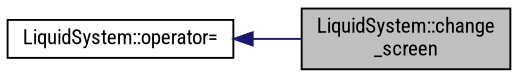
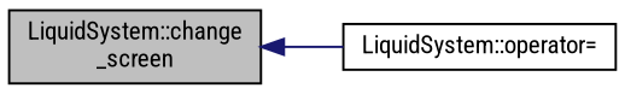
  digraph {
    rankdir=LR
    fontname="Roboto Condensed"
    node [color=black fontname="Roboto Condensed" fontsize=11 shape=record style=filled]
    n1 [fillcolor=grey75 fontcolor=black height=0.2 label="LiquidSystem::change\l_screen" width=0.4]
    n2 [fillcolor=white height=0.2 label="LiquidSystem::operator=" width=0.4]
-   n2 -> n1 [color=midnightblue dir=back fontname="Roboto Condensed" fontsize=11 labelfontname=Helvetica labelfontsize=11 style=solid]
+   n1 -> n2 [color=midnightblue dir=back fontname="Roboto Condensed" fontsize=11 labelfontname=Helvetica labelfontsize=11 style=solid]
  }
